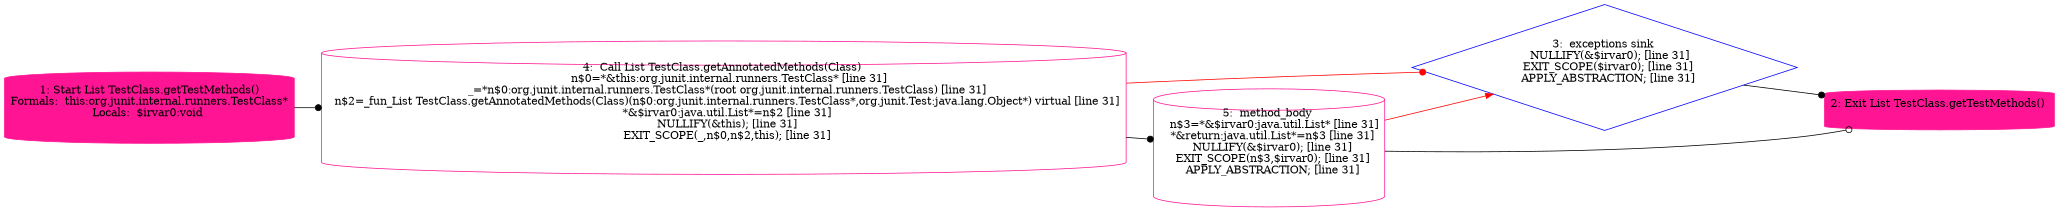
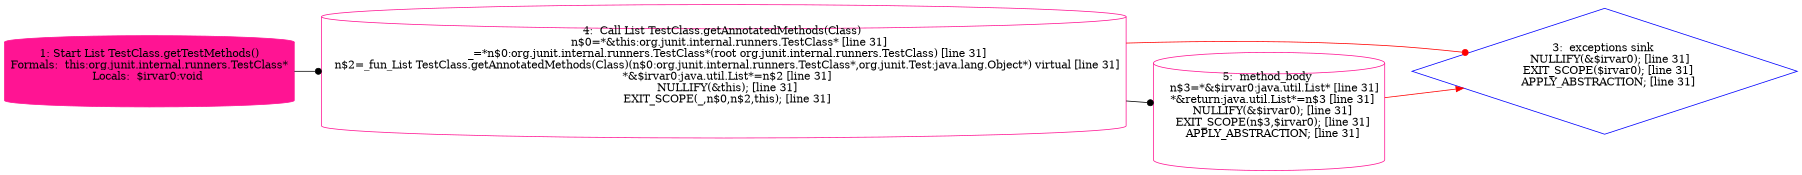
  digraph {
    rankdir=LR
    node [color=deeppink shape=cylinder]
    edge [arrowhead=dot]
    n1 [label="1: Start List TestClass.getTestMethods()\nFormals:  this:org.junit.internal.runners.TestClass*\nLocals:  $irvar0:void \n  " style=filled]
    n2 [label="4:  Call List TestClass.getAnnotatedMethods(Class) \n   n$0=*&this:org.junit.internal.runners.TestClass* [line 31]\n  _=*n$0:org.junit.internal.runners.TestClass*(root org.junit.internal.runners.TestClass) [line 31]\n  n$2=_fun_List TestClass.getAnnotatedMethods(Class)(n$0:org.junit.internal.runners.TestClass*,org.junit.Test:java.lang.Object*) virtual [line 31]\n  *&$irvar0:java.util.List*=n$2 [line 31]\n  NULLIFY(&this); [line 31]\n  EXIT_SCOPE(_,n$0,n$2,this); [line 31]\n "]
    n3 [label="3:  exceptions sink \n   NULLIFY(&$irvar0); [line 31]\n  EXIT_SCOPE($irvar0); [line 31]\n  APPLY_ABSTRACTION; [line 31]\n " shape=diamond color=blue]
    n4 [label="5:  method_body \n   n$3=*&$irvar0:java.util.List* [line 31]\n  *&return:java.util.List*=n$3 [line 31]\n  NULLIFY(&$irvar0); [line 31]\n  EXIT_SCOPE(n$3,$irvar0); [line 31]\n  APPLY_ABSTRACTION; [line 31]\n "]
-   n5 [label="2: Exit List TestClass.getTestMethods() \n  " style=filled]
    n1 -> n2
    n2 -> n3 [color=red]
    n2 -> n4
-   n3 -> n5
    n4 -> n3 [color=red arrowhead=normal]
-   n4 -> n5 [arrowhead=odot]
  }
